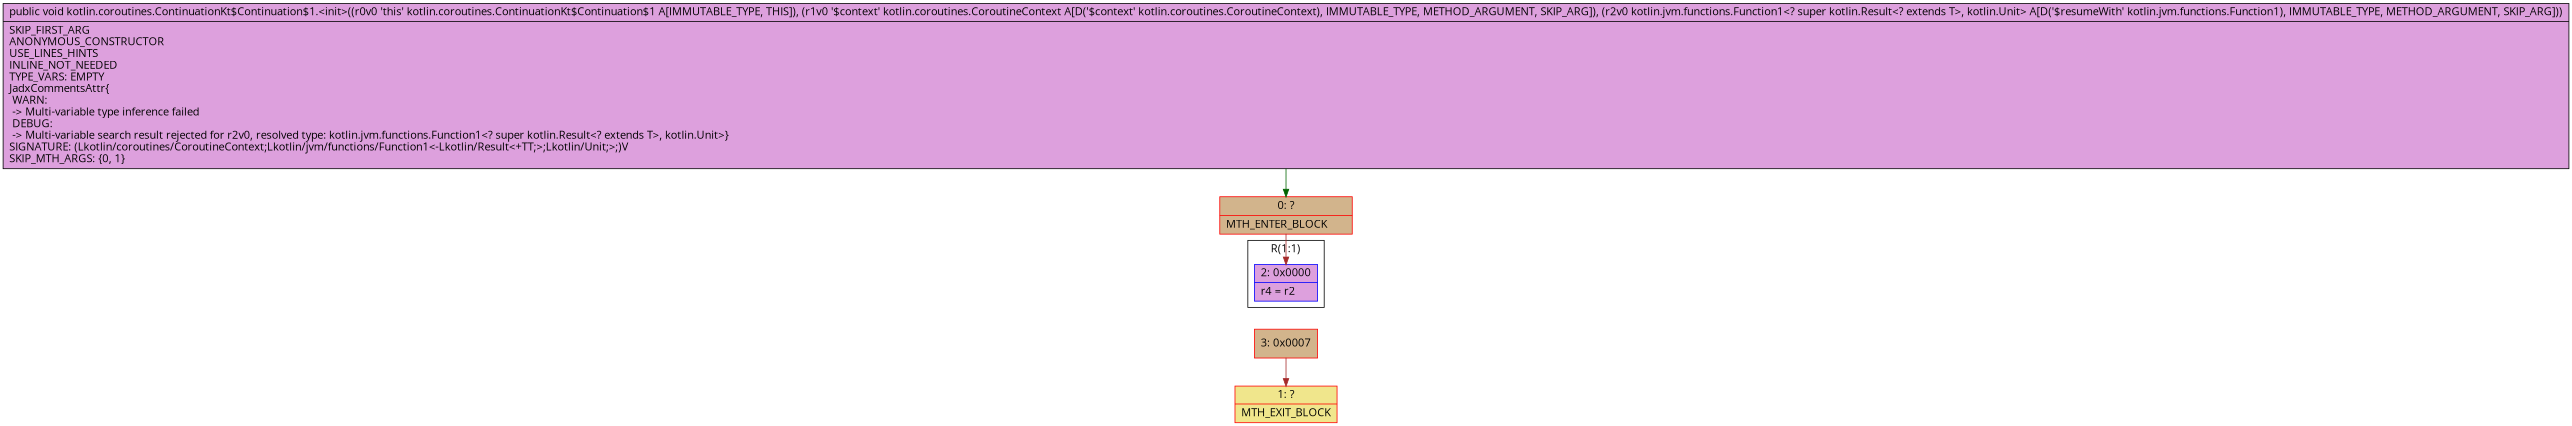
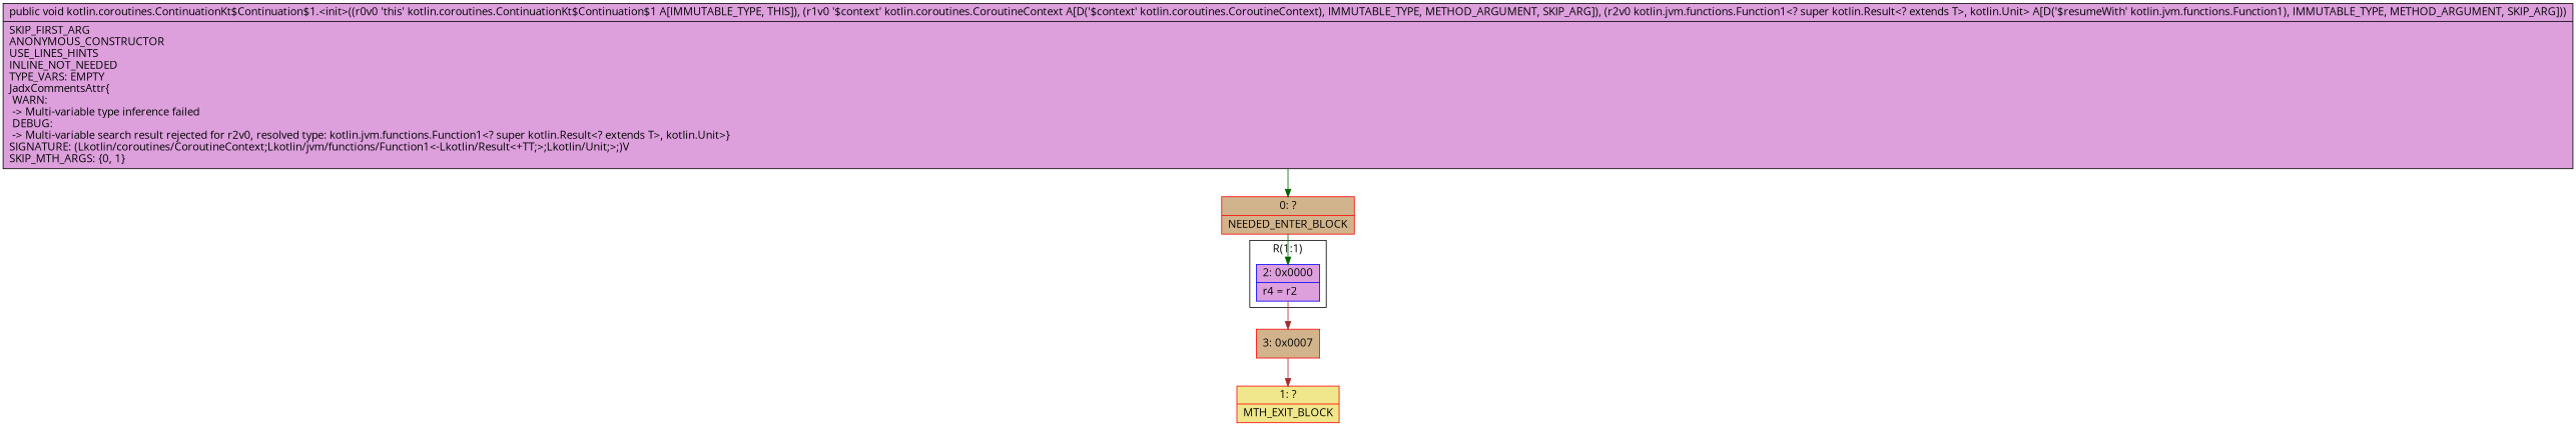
  digraph {
    fontname="Open Sans"
    node [color=red fillcolor=plum fontname="Open Sans" shape=record style=filled]
    edge [color=brown fontname="Open Sans"]
    n1 [color=blue label="{2\:\ 0x0000|r4 = r2\l}"]
    n2 [fillcolor=tan label="{3\:\ 0x0007}"]
    n3 [fillcolor=khaki label="{1\:\ ?|MTH_EXIT_BLOCK\l}"]
-   n4 [fillcolor=tan label="{0\:\ ?|MTH_ENTER_BLOCK\l}"]
+   n4 [fillcolor=tan label="{0\:\ ?|NEEDED_ENTER_BLOCK\l}"]
    n5 [label="{public void kotlin.coroutines.ContinuationKt$Continuation$1.\<init\>((r0v0 'this' kotlin.coroutines.ContinuationKt$Continuation$1 A[IMMUTABLE_TYPE, THIS]), (r1v0 '$context' kotlin.coroutines.CoroutineContext A[D('$context' kotlin.coroutines.CoroutineContext), IMMUTABLE_TYPE, METHOD_ARGUMENT, SKIP_ARG]), (r2v0 kotlin.jvm.functions.Function1\<? super kotlin.Result\<? extends T\>, kotlin.Unit\> A[D('$resumeWith' kotlin.jvm.functions.Function1), IMMUTABLE_TYPE, METHOD_ARGUMENT, SKIP_ARG]))  | SKIP_FIRST_ARG\lANONYMOUS_CONSTRUCTOR\lUSE_LINES_HINTS\lINLINE_NOT_NEEDED\lTYPE_VARS: EMPTY\lJadxCommentsAttr\{\l WARN: \l \-\> Multi\-variable type inference failed\l DEBUG: \l \-\> Multi\-variable search result rejected for r2v0, resolved type: kotlin.jvm.functions.Function1\<? super kotlin.Result\<? extends T\>, kotlin.Unit\>\}\lSIGNATURE: (Lkotlin\/coroutines\/CoroutineContext;Lkotlin\/jvm\/functions\/Function1\<\-Lkotlin\/Result\<+TT;\>;Lkotlin\/Unit;\>;)V\lSKIP_MTH_ARGS: \{0, 1\}\l}" color=""]
    subgraph cluster_1 {
      label="R(1:1)"
      n1
    }
+   n1 -> n2
    n2 -> n3
-   n4 -> n1
+   n4 -> n1 [color=darkgreen]
    n5 -> n4 [color=darkgreen]
  }
